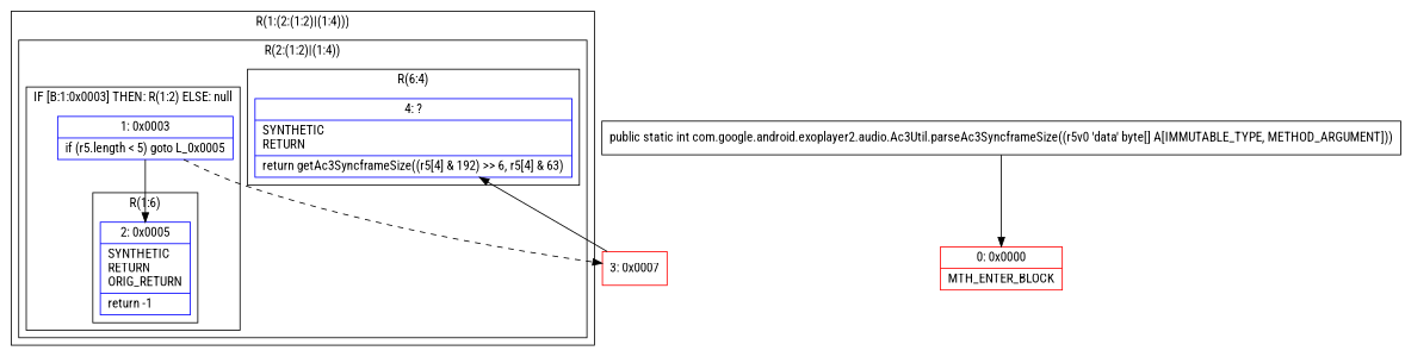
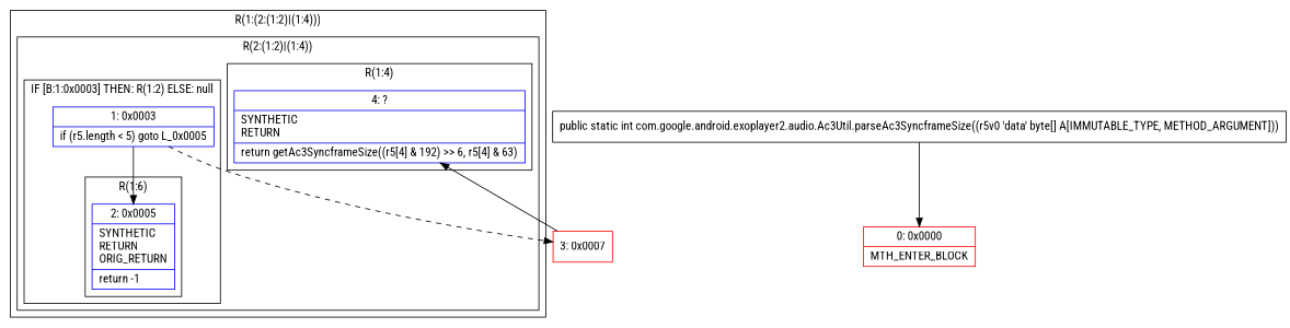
  digraph {
    fontname="Roboto Condensed"
    node [color=blue fontname="Roboto Condensed" shape=record]
    edge [fontname="Roboto Condensed"]
    n1 [label="{2\:\ 0x0005|SYNTHETIC\lRETURN\lORIG_RETURN\l|return \-1\l}"]
    n2 [label="{1\:\ 0x0003|if (r5.length \< 5) goto L_0x0005\l}"]
    n3 [label="{4\:\ ?|SYNTHETIC\lRETURN\l|return getAc3SyncframeSize((r5[4] & 192) \>\> 6, r5[4] & 63)\l}"]
    n4 [color=red label="{3\:\ 0x0007}"]
    n5 [color=red label="{0\:\ 0x0000|MTH_ENTER_BLOCK\l}"]
    n6 [label="{public static int com.google.android.exoplayer2.audio.Ac3Util.parseAc3SyncframeSize((r5v0 'data' byte[] A[IMMUTABLE_TYPE, METHOD_ARGUMENT])) }" color=""]
    subgraph cluster_1 {
      label="R(1:(2:(1:2)|(1:4)))"
      subgraph cluster_2 {
        label="R(2:(1:2)|(1:4))"
        subgraph cluster_3 {
          label="IF [B:1:0x0003] THEN: R(1:2) ELSE: null"
          n2
          subgraph cluster_4 {
            label="R(1:6)"
            n1
          }
        }
        subgraph cluster_5 {
-         label="R(6:4)"
+         label="R(1:4)"
          n3
        }
      }
    }
    n2 -> n1
    n2 -> n4 [style=dashed]
    n4 -> n3
    n6 -> n5
  }
